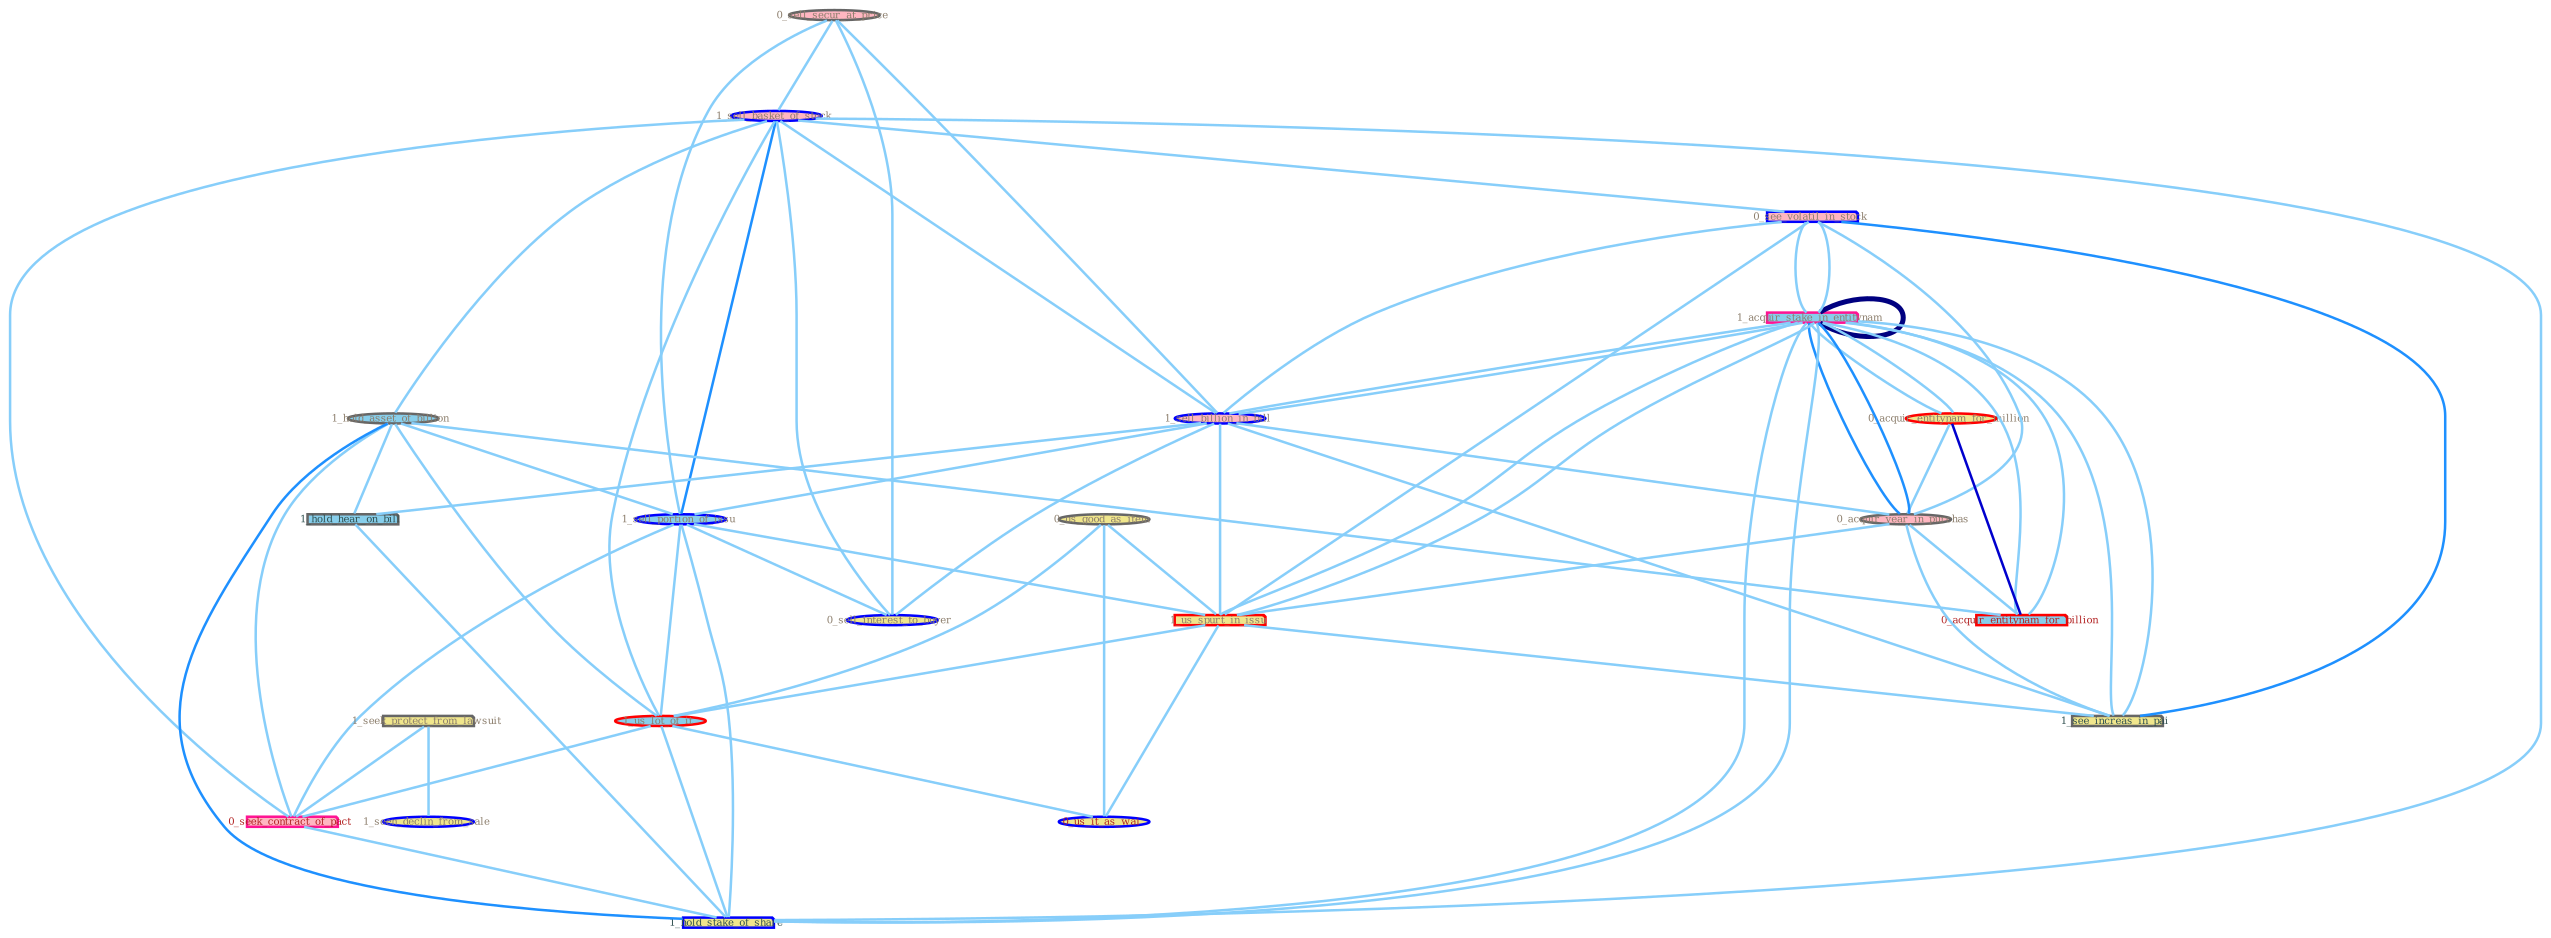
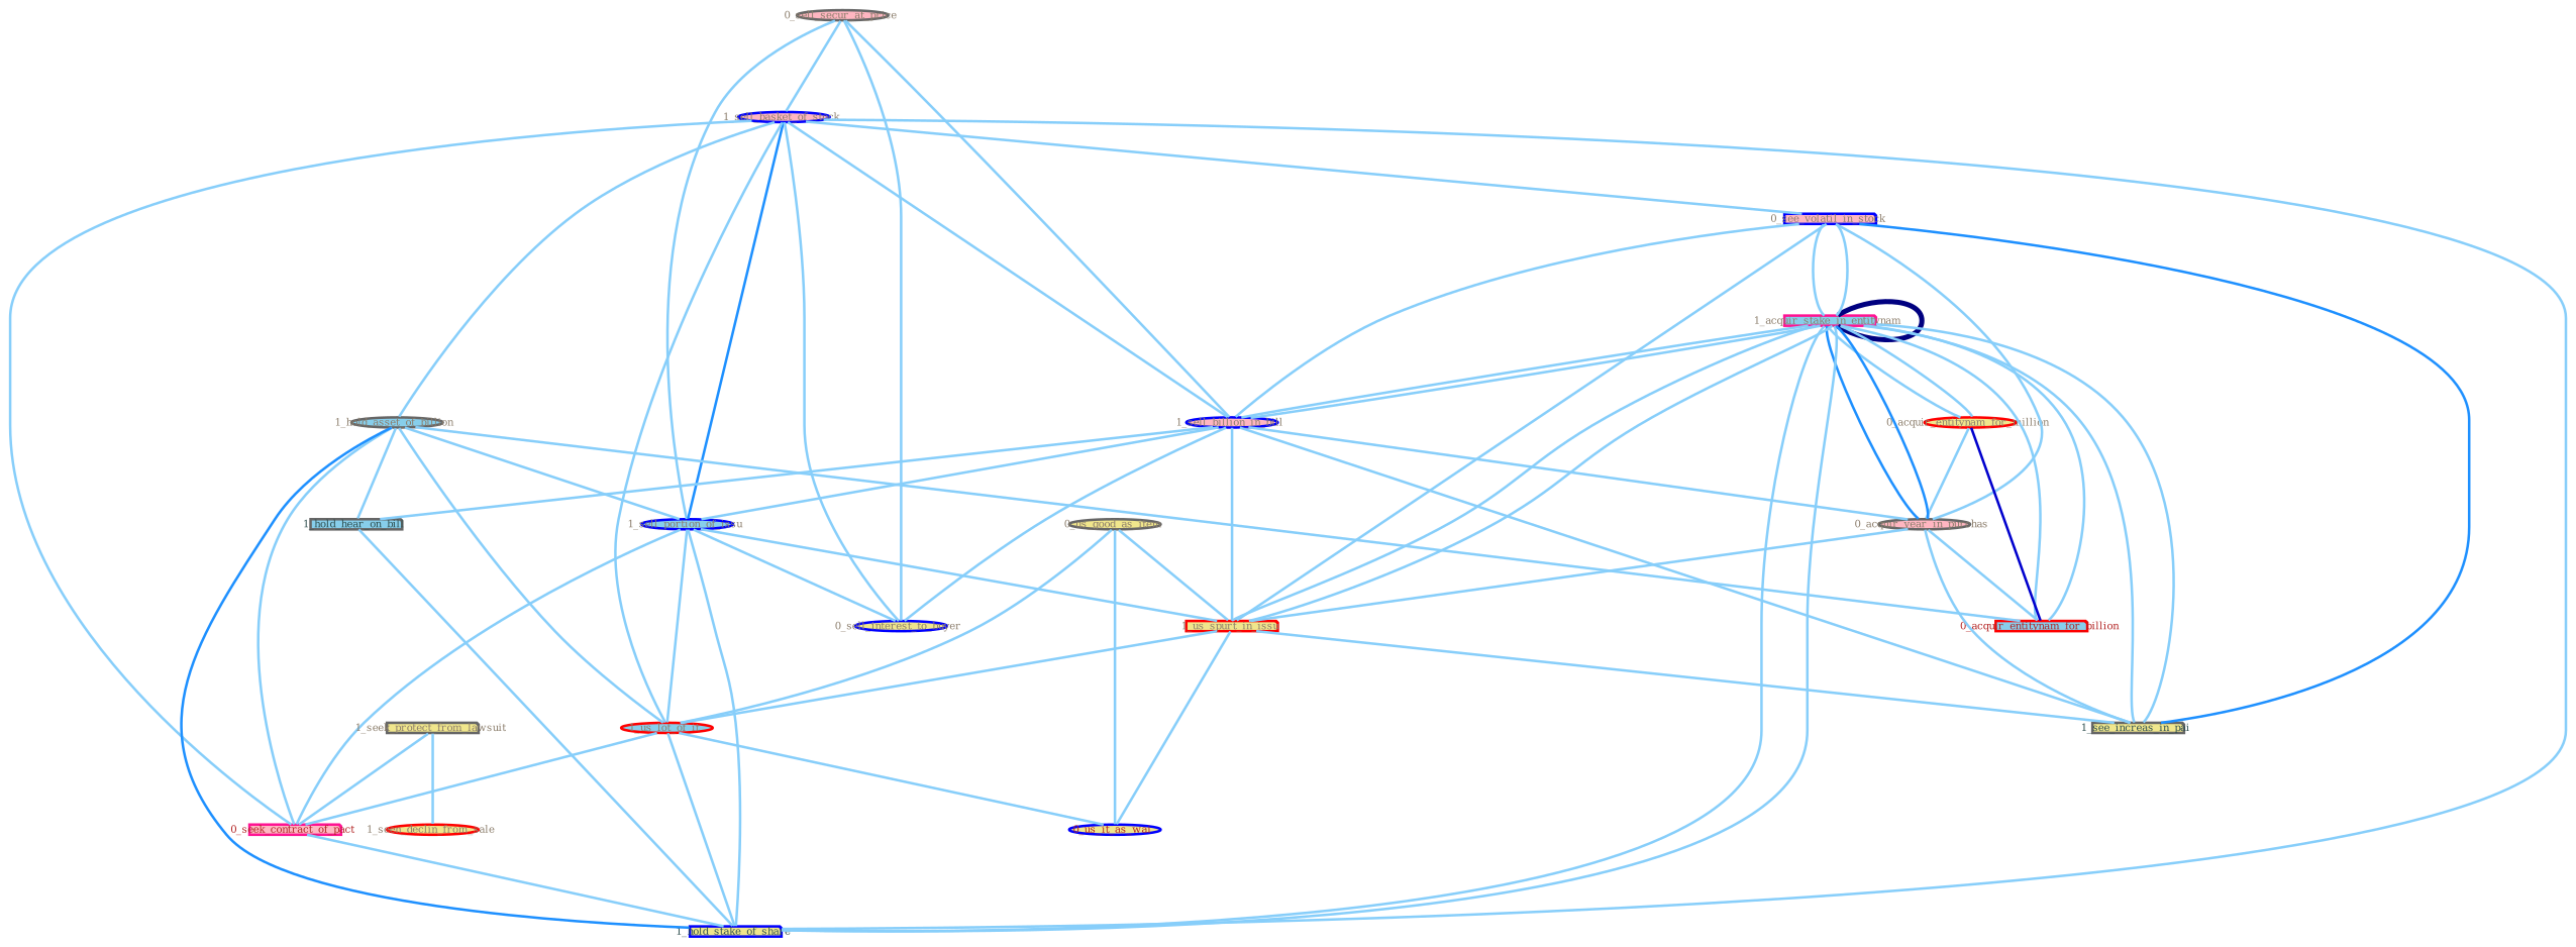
  graph {
    node [color=gray40 fillcolor=khaki fixedsize=true fontcolor="#8b7d6b" fontsize=4 shape=ellipse style=filled]
    edge [color="#87cefa" w=1]
    "0_sell_secur_at_price " [fillcolor=lightpink height=.06 width=.5]
    "1_acquir_stake_in_entitynam " [color=deeppink fillcolor=skyblue height=.06 shape=note width=.5]
    "1_sell_basket_of_stock " [color=blue fillcolor=lightpink height=.06 width=.5]
    "0_us_good_as_item " [height=.06 width=.5]
    "0_see_volatil_in_stock " [color=blue fillcolor=lightpink height=.06 shape=note width=.5]
    "1_hold_asset_of_billion " [fillcolor=skyblue height=.06 width=.5]
    "1_sell_billion_in_bill " [color=blue fillcolor=lightpink height=.06 width=.5]
    "0_acquir_entitynam_for_million " [color=red height=.06 width=.5]
    "1_sell_portion_of_issu " [color=blue fillcolor=skyblue height=.06 width=.5]
    "0_sell_interest_to_buyer " [color=blue height=.06 width=.5]
    "0_acquir_year_in_purchas " [fillcolor=lightpink height=.06 width=.5]
    "1_seek_protect_from_lawsuit " [height=.06 shape=note width=.5]
    "1_us_spurt_in_issu " [color=red height=.06 shape=note width=.5]
    "1_us_lot_of_it " [color=red fillcolor=skyblue height=.06 width=.5]
-   "1_seen_declin_from_sale " [color=blue height=.06 width=.5]
+   "1_seen_declin_from_sale " [color=red height=.06 width=.5]
    "0_seek_contract_of_pact " [color=deeppink fillcolor=lightpink fontcolor="#b22222" height=.06 shape=note width=.5]
    "0_us_it_as_wai " [color=blue fontcolor="#b22222" height=.06 width=.5]
    "0_acquir_entitynam_for_billion " [color=red fillcolor=skyblue fontcolor="#b22222" height=.06 shape=note width=.5]
    "1_see_increas_in_pai " [fontcolor="#2f4f4f" height=.06 shape=note width=.5]
    "1_hold_stake_of_share " [color=blue fontcolor="#2f4f4f" height=.06 shape=note width=.5]
    "1_hold_hear_on_bill " [fillcolor=skyblue fontcolor="#2f4f4f" height=.06 shape=note width=.5]
    subgraph sub_1 {
      "0_sell_secur_at_price "
      "1_acquir_stake_in_entitynam "
      "1_sell_basket_of_stock "
      "0_us_good_as_item "
      "0_see_volatil_in_stock "
      "1_hold_asset_of_billion "
      "1_sell_billion_in_bill "
      "0_acquir_entitynam_for_million "
      "1_sell_portion_of_issu "
      "0_sell_interest_to_buyer "
      "0_acquir_year_in_purchas "
      "1_seek_protect_from_lawsuit "
      "1_us_spurt_in_issu "
      "1_us_lot_of_it "
      "1_seen_declin_from_sale "
    }
    subgraph sub_2 {
      "0_seek_contract_of_pact "
      "0_us_it_as_wai "
      "0_acquir_entitynam_for_billion "
    }
    "0_sell_secur_at_price " -- "1_sell_basket_of_stock "
    "0_sell_secur_at_price " -- "1_sell_billion_in_bill "
    "0_sell_secur_at_price " -- "1_sell_portion_of_issu "
    "0_sell_secur_at_price " -- "0_sell_interest_to_buyer "
    "1_acquir_stake_in_entitynam " -- "1_acquir_stake_in_entitynam " [color="#000080" style=bold w=4]
    "1_acquir_stake_in_entitynam " -- "0_see_volatil_in_stock "
    "1_acquir_stake_in_entitynam " -- "1_sell_billion_in_bill "
    "1_acquir_stake_in_entitynam " -- "0_acquir_entitynam_for_million "
    "1_acquir_stake_in_entitynam " -- "0_acquir_year_in_purchas " [color="#1e90ff" w=2]
    "1_acquir_stake_in_entitynam " -- "1_us_spurt_in_issu "
    "1_acquir_stake_in_entitynam " -- "0_acquir_entitynam_for_billion "
    "1_acquir_stake_in_entitynam " -- "0_acquir_entitynam_for_billion "
    "1_acquir_stake_in_entitynam " -- "1_see_increas_in_pai "
    "1_acquir_stake_in_entitynam " -- "1_see_increas_in_pai "
    "1_acquir_stake_in_entitynam " -- "1_hold_stake_of_share "
    "1_acquir_stake_in_entitynam " -- "1_hold_stake_of_share "
    "1_sell_basket_of_stock " -- "0_see_volatil_in_stock "
    "1_sell_basket_of_stock " -- "1_hold_asset_of_billion "
    "1_sell_basket_of_stock " -- "1_sell_billion_in_bill "
    "1_sell_basket_of_stock " -- "1_sell_portion_of_issu " [color="#1e90ff" w=2]
    "1_sell_basket_of_stock " -- "0_sell_interest_to_buyer "
    "1_sell_basket_of_stock " -- "1_us_lot_of_it "
    "1_sell_basket_of_stock " -- "0_seek_contract_of_pact "
    "1_sell_basket_of_stock " -- "1_hold_stake_of_share "
    "0_us_good_as_item " -- "1_us_spurt_in_issu "
    "0_us_good_as_item " -- "1_us_lot_of_it "
    "0_us_good_as_item " -- "0_us_it_as_wai " [w=2]
    "0_see_volatil_in_stock " -- "1_acquir_stake_in_entitynam "
    "0_see_volatil_in_stock " -- "1_sell_billion_in_bill "
    "0_see_volatil_in_stock " -- "0_acquir_year_in_purchas "
    "0_see_volatil_in_stock " -- "1_us_spurt_in_issu "
    "0_see_volatil_in_stock " -- "1_see_increas_in_pai " [color="#1e90ff" w=2]
    "1_hold_asset_of_billion " -- "1_sell_portion_of_issu "
    "1_hold_asset_of_billion " -- "1_us_lot_of_it "
    "1_hold_asset_of_billion " -- "0_seek_contract_of_pact "
    "1_hold_asset_of_billion " -- "0_acquir_entitynam_for_billion "
    "1_hold_asset_of_billion " -- "1_hold_stake_of_share " [color="#1e90ff" w=2]
    "1_hold_asset_of_billion " -- "1_hold_hear_on_bill "
    "1_sell_billion_in_bill " -- "1_acquir_stake_in_entitynam "
    "1_sell_billion_in_bill " -- "1_sell_portion_of_issu "
    "1_sell_billion_in_bill " -- "0_sell_interest_to_buyer "
    "1_sell_billion_in_bill " -- "0_acquir_year_in_purchas "
    "1_sell_billion_in_bill " -- "1_us_spurt_in_issu "
    "1_sell_billion_in_bill " -- "1_see_increas_in_pai "
    "1_sell_billion_in_bill " -- "1_hold_hear_on_bill "
    "0_acquir_entitynam_for_million " -- "1_acquir_stake_in_entitynam "
    "0_acquir_entitynam_for_million " -- "0_acquir_year_in_purchas "
    "0_acquir_entitynam_for_million " -- "0_acquir_entitynam_for_billion " [color="#0000cd" w=3]
    "1_sell_portion_of_issu " -- "0_sell_interest_to_buyer "
    "1_sell_portion_of_issu " -- "1_us_spurt_in_issu "
    "1_sell_portion_of_issu " -- "1_us_lot_of_it "
    "1_sell_portion_of_issu " -- "0_seek_contract_of_pact "
    "1_sell_portion_of_issu " -- "1_hold_stake_of_share "
    "0_acquir_year_in_purchas " -- "1_acquir_stake_in_entitynam " [color="#1e90ff" w=2]
    "0_acquir_year_in_purchas " -- "1_us_spurt_in_issu "
    "0_acquir_year_in_purchas " -- "0_acquir_entitynam_for_billion "
    "0_acquir_year_in_purchas " -- "1_see_increas_in_pai "
    "1_seek_protect_from_lawsuit " -- "1_seen_declin_from_sale "
    "1_seek_protect_from_lawsuit " -- "0_seek_contract_of_pact "
    "1_us_spurt_in_issu " -- "1_acquir_stake_in_entitynam "
    "1_us_spurt_in_issu " -- "1_us_lot_of_it "
    "1_us_spurt_in_issu " -- "0_us_it_as_wai "
    "1_us_spurt_in_issu " -- "1_see_increas_in_pai "
    "1_us_lot_of_it " -- "0_seek_contract_of_pact "
    "1_us_lot_of_it " -- "0_us_it_as_wai "
    "1_us_lot_of_it " -- "1_hold_stake_of_share "
    "0_seek_contract_of_pact " -- "1_hold_stake_of_share "
    "1_hold_hear_on_bill " -- "1_hold_stake_of_share "
  }
